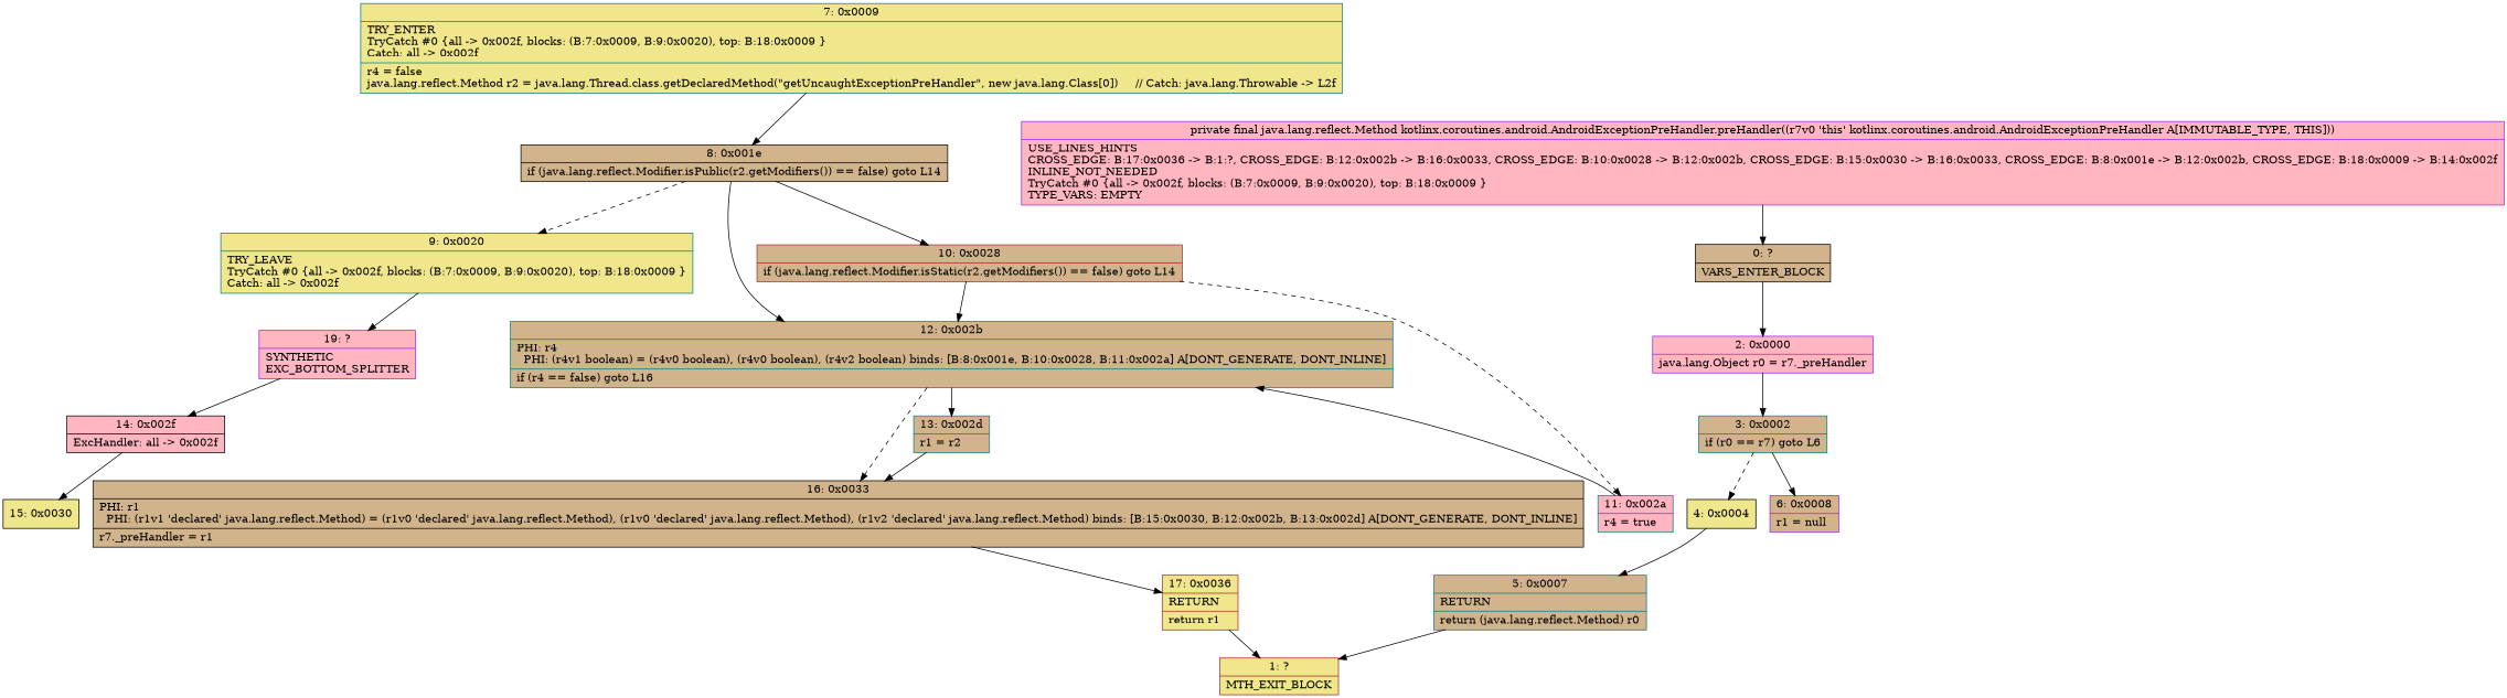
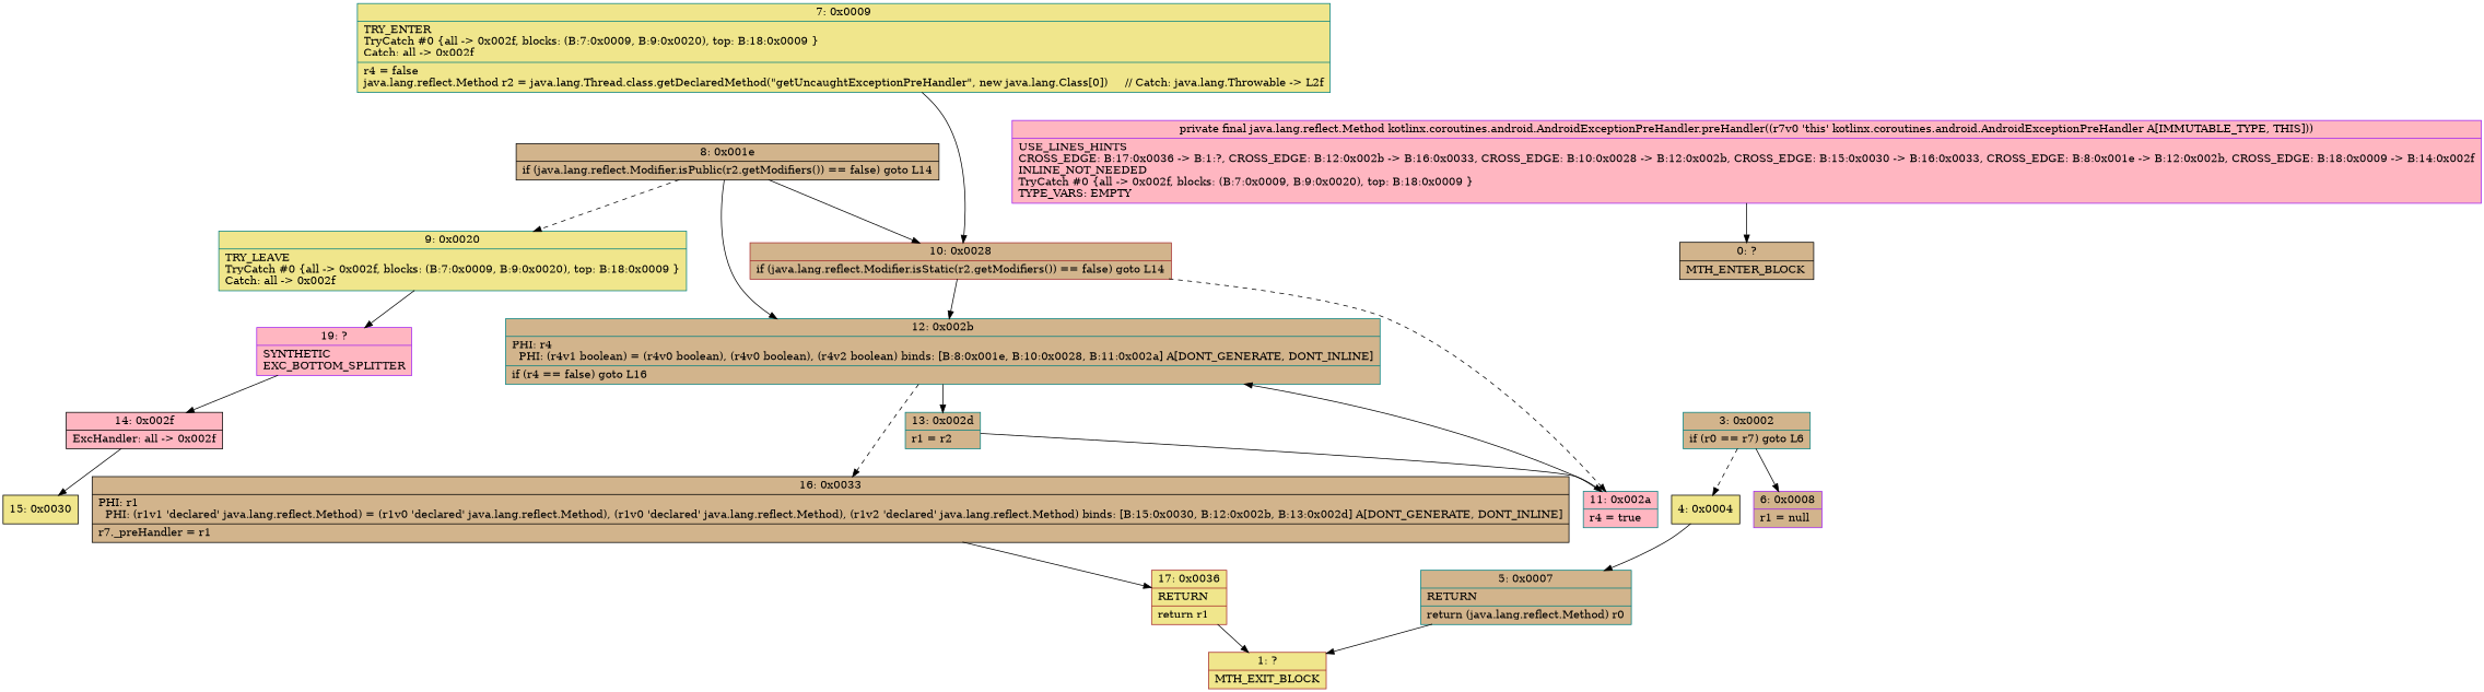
  digraph {
    node [color=teal fillcolor=tan shape=record style=filled]
-   n1 [color=black label="{0\:\ ?|VARS_ENTER_BLOCK\l}"]
-   n2 [color=purple fillcolor=lightpink label="{2\:\ 0x0000|java.lang.Object r0 = r7._preHandler\l}"]
+   n1 [color=black label="{0\:\ ?|MTH_ENTER_BLOCK\l}"]
    n3 [label="{3\:\ 0x0002|if (r0 == r7) goto L6\l}"]
    n4 [color=black fillcolor=khaki label="{4\:\ 0x0004}"]
    n5 [color=purple label="{6\:\ 0x0008|r1 = null\l}"]
    n6 [label="{5\:\ 0x0007|RETURN\l|return (java.lang.reflect.Method) r0\l}"]
    n7 [color=brown fillcolor=khaki label="{1\:\ ?|MTH_EXIT_BLOCK\l}"]
    n8 [fillcolor=khaki label="{7\:\ 0x0009|TRY_ENTER\lTryCatch #0 \{all \-\> 0x002f, blocks: (B:7:0x0009, B:9:0x0020), top: B:18:0x0009 \}\lCatch: all \-\> 0x002f\l|r4 = false\ljava.lang.reflect.Method r2 = java.lang.Thread.class.getDeclaredMethod(\"getUncaughtExceptionPreHandler\", new java.lang.Class[0])     \/\/ Catch: java.lang.Throwable \-\> L2f\l}"]
    n9 [color=black label="{8\:\ 0x001e|if (java.lang.reflect.Modifier.isPublic(r2.getModifiers()) == false) goto L14\l}"]
    n10 [color=black fillcolor=lightpink label="{14\:\ 0x002f|ExcHandler: all \-\> 0x002f\l}"]
    n11 [color=black fillcolor=khaki label="{15\:\ 0x0030}"]
    n12 [fillcolor=khaki label="{9\:\ 0x0020|TRY_LEAVE\lTryCatch #0 \{all \-\> 0x002f, blocks: (B:7:0x0009, B:9:0x0020), top: B:18:0x0009 \}\lCatch: all \-\> 0x002f\l}"]
    n13 [label="{12\:\ 0x002b|PHI: r4 \l  PHI: (r4v1 boolean) = (r4v0 boolean), (r4v0 boolean), (r4v2 boolean) binds: [B:8:0x001e, B:10:0x0028, B:11:0x002a] A[DONT_GENERATE, DONT_INLINE]\l|if (r4 == false) goto L16\l}"]
    n14 [color=brown label="{10\:\ 0x0028|if (java.lang.reflect.Modifier.isStatic(r2.getModifiers()) == false) goto L14\l}"]
    n15 [color=purple fillcolor=lightpink label="{19\:\ ?|SYNTHETIC\lEXC_BOTTOM_SPLITTER\l}"]
    n16 [label="{13\:\ 0x002d|r1 = r2\l}"]
    n17 [color=black label="{16\:\ 0x0033|PHI: r1 \l  PHI: (r1v1 'declared' java.lang.reflect.Method) = (r1v0 'declared' java.lang.reflect.Method), (r1v0 'declared' java.lang.reflect.Method), (r1v2 'declared' java.lang.reflect.Method) binds: [B:15:0x0030, B:12:0x002b, B:13:0x002d] A[DONT_GENERATE, DONT_INLINE]\l|r7._preHandler = r1\l}"]
    n18 [fillcolor=lightpink label="{11\:\ 0x002a|r4 = true\l}"]
    n19 [color=brown fillcolor=khaki label="{17\:\ 0x0036|RETURN\l|return r1\l}"]
    n20 [color=purple fillcolor=lightpink label="{private final java.lang.reflect.Method kotlinx.coroutines.android.AndroidExceptionPreHandler.preHandler((r7v0 'this' kotlinx.coroutines.android.AndroidExceptionPreHandler A[IMMUTABLE_TYPE, THIS]))  | USE_LINES_HINTS\lCROSS_EDGE: B:17:0x0036 \-\> B:1:?, CROSS_EDGE: B:12:0x002b \-\> B:16:0x0033, CROSS_EDGE: B:10:0x0028 \-\> B:12:0x002b, CROSS_EDGE: B:15:0x0030 \-\> B:16:0x0033, CROSS_EDGE: B:8:0x001e \-\> B:12:0x002b, CROSS_EDGE: B:18:0x0009 \-\> B:14:0x002f\lINLINE_NOT_NEEDED\lTryCatch #0 \{all \-\> 0x002f, blocks: (B:7:0x0009, B:9:0x0020), top: B:18:0x0009 \}\lTYPE_VARS: EMPTY\l}"]
-   n1 -> n2
-   n2 -> n3
    n3 -> n4 [style=dashed]
    n3 -> n5
    n4 -> n6
    n6 -> n7
-   n8 -> n9
+   n8 -> n14
    n9 -> n12 [style=dashed]
    n9 -> n13
    n9 -> n14
    n10 -> n11
    n12 -> n15
    n13 -> n16 [style=solid]
    n13 -> n17 [style=dashed]
    n14 -> n13
    n14 -> n18 [style=dashed]
    n15 -> n10
-   n16 -> n17
+   n16 -> n18
    n17 -> n19
    n18 -> n13
    n19 -> n7
    n20 -> n1
  }
